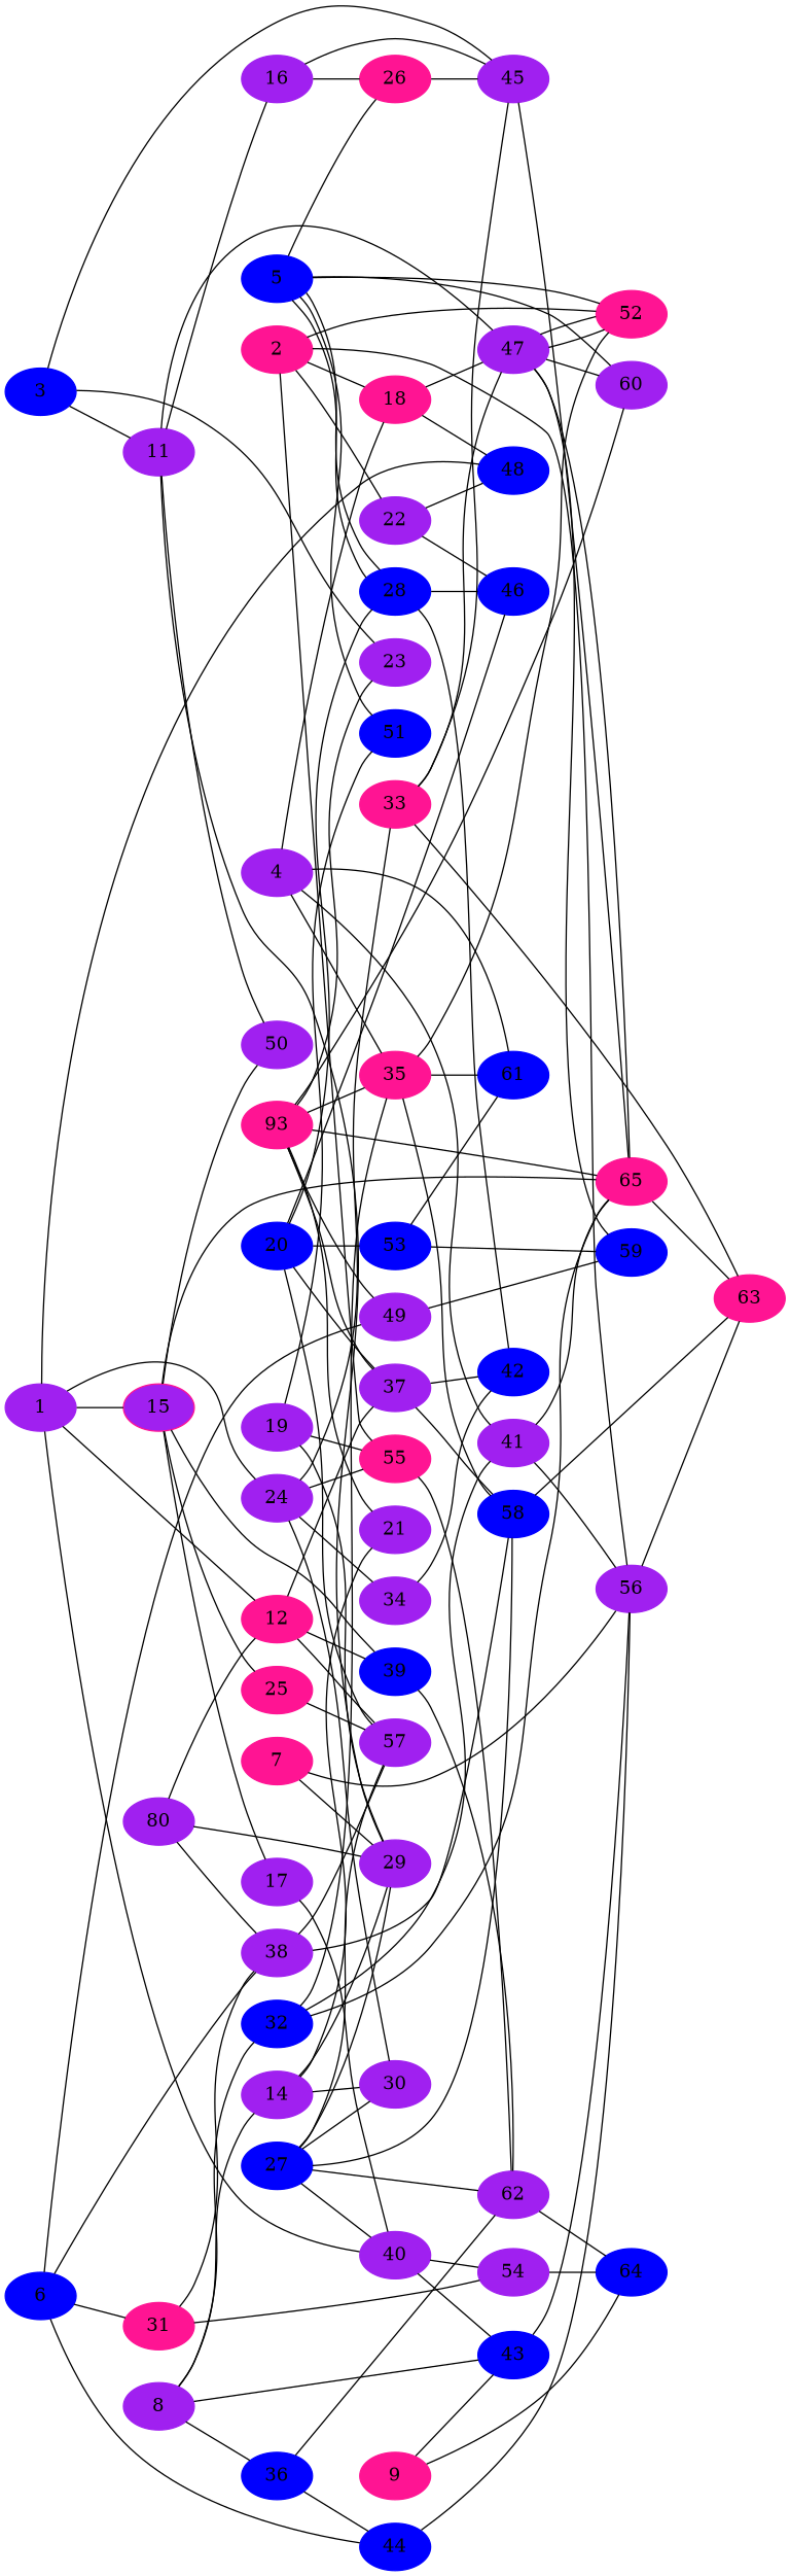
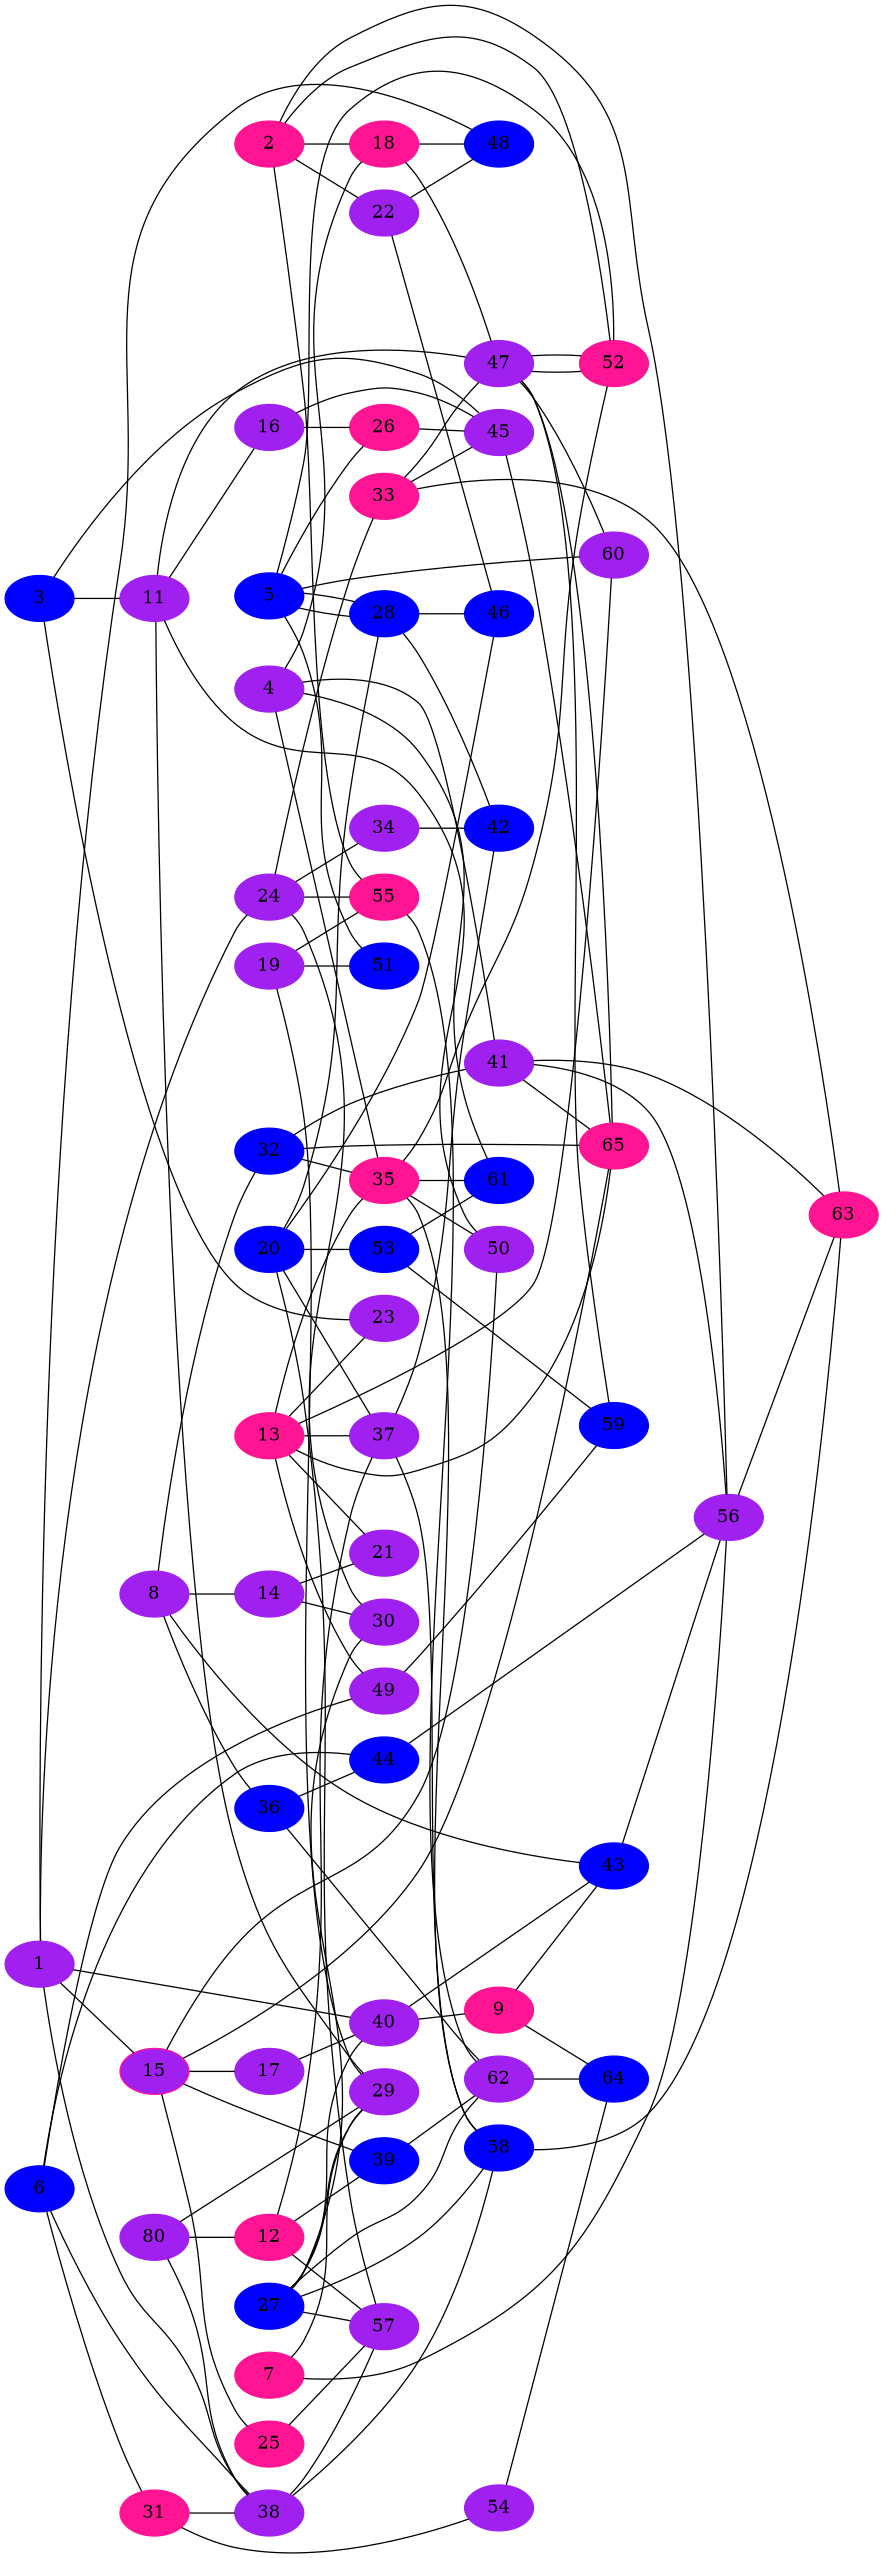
  graph {
    rankdir=LR
    node [color=purple style=filled]
    15 [color=deeppink fillcolor=purple]
    1
    24
    38
    40
    48 [color=blue]
    50
    39 [color=blue]
    65 [color=deeppink]
    17
    25 [color=deeppink]
    55 [color=deeppink]
    30
    33 [color=deeppink]
    34
    57
    58 [color=blue]
    43 [color=blue]
    54
    2 [color=deeppink]
    18 [color=deeppink]
    22
    52 [color=deeppink]
    56
    47
    46 [color=blue]
    62
    63 [color=deeppink]
    3 [color=blue]
    11
    23
    45
    29
    16
    4
    35 [color=deeppink]
    41
    61 [color=blue]
    5 [color=blue]
    26 [color=deeppink]
    28 [color=blue]
    51 [color=blue]
    60
    42 [color=blue]
    6 [color=blue]
    31 [color=deeppink]
    44 [color=blue]
    49
    59 [color=blue]
    7 [color=deeppink]
    8
    14
    32 [color=blue]
    36 [color=blue]
    21
    9 [color=deeppink]
    64 [color=blue]
    n58 [label=80]
    12 [color=deeppink]
    37
-   13 [color=deeppink label=93]
+   13 [color=deeppink]
    19
    20 [color=blue]
    53 [color=blue]
    27 [color=blue]
    15 -- 50
    15 -- 39
    15 -- 65
    15 -- 17
    15 -- 25
    1 -- 15
    1 -- 24
-   1 -- 12
+   1 -- 38
    1 -- 40
    1 -- 48
    24 -- 55
    24 -- 30
    24 -- 33
    24 -- 34
    38 -- 57
    38 -- 58
    40 -- 43
-   40 -- 54
+   40 -- 9
    39 -- 62
    17 -- 40
    25 -- 57
    55 -- 62
    33 -- 47
    33 -- 63
    33 -- 45
    34 -- 42
    58 -- 63
    43 -- 56
    54 -- 64
    2 -- 55
    2 -- 18
    2 -- 22
    2 -- 52
    2 -- 56
    18 -- 48
    18 -- 47
    22 -- 48
    22 -- 46
    56 -- 63
    47 -- 65
    47 -- 52
    47 -- 52
    47 -- 60
    47 -- 59
    62 -- 64
    3 -- 11
    3 -- 23
    3 -- 45
    11 -- 50
    11 -- 47
    11 -- 29
    11 -- 16
    45 -- 65
    16 -- 45
    16 -- 26
    4 -- 18
    4 -- 35
    4 -- 41
    4 -- 61
+   35 -- 50
    35 -- 58
    35 -- 52
    35 -- 61
    41 -- 65
    41 -- 56
-   65 -- 63
+   41 -- 63
    5 -- 52
    5 -- 26
    5 -- 28
    5 -- 28
    5 -- 51
    5 -- 60
    26 -- 45
    28 -- 46
    28 -- 42
    6 -- 38
    6 -- 31
    6 -- 44
    6 -- 49
    31 -- 38
    31 -- 54
    44 -- 56
    49 -- 59
    7 -- 56
    7 -- 29
    8 -- 43
    8 -- 14
    8 -- 32
    8 -- 36
    14 -- 30
-   14 -- 29
    14 -- 21
    32 -- 65
    32 -- 35
    32 -- 41
    36 -- 62
    36 -- 44
    9 -- 43
    9 -- 64
    n58 -- 38
    n58 -- 29
    n58 -- 12
    12 -- 39
    12 -- 57
    12 -- 37
    37 -- 58
    37 -- 42
    13 -- 65
    13 -- 23
    13 -- 35
    13 -- 60
    13 -- 49
    13 -- 21
    13 -- 37
    19 -- 55
    19 -- 29
    19 -- 51
    20 -- 57
    20 -- 46
    20 -- 28
    20 -- 37
    20 -- 53
    53 -- 61
    53 -- 59
    27 -- 40
    27 -- 30
    27 -- 57
    27 -- 58
    27 -- 62
    27 -- 29
  }
